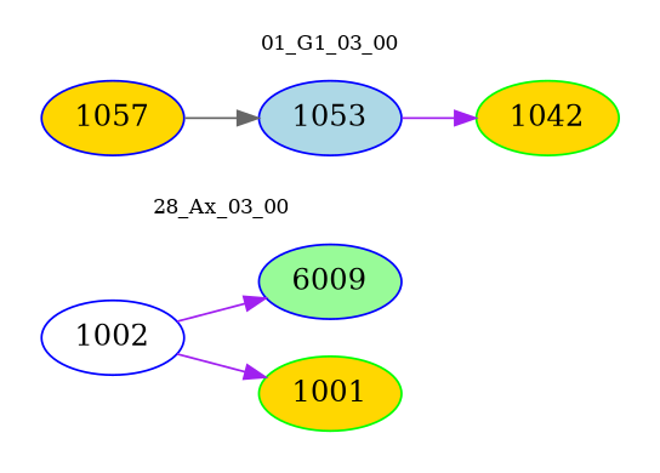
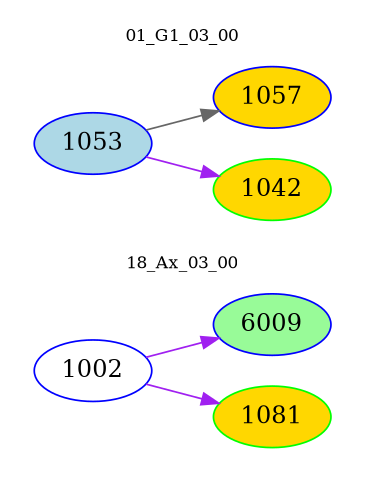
  digraph {
    rankdir=LR
    node [color=blue fillcolor=gold style=filled]
    edge [color=purple]
    n1 [fillcolor=white label=1002]
-   n2 [color=green label=1001]
+   n2 [color=green label=1081]
    n3 [fillcolor=palegreen label=6009]
    n4 [fillcolor=lightblue label=1053]
    n5 [color=green label=1042]
    n6 [label=1057]
    subgraph cluster_1 {
      color=white
      fontsize=10
-     label="28_Ax_03_00"
+     label="18_Ax_03_00"
      n1
      n2
      n3
    }
    subgraph cluster_2 {
      color=white
      fontsize=10
      label="01_G1_03_00"
      n4
      n5
      n6
    }
    n1 -> n2
    n1 -> n3
    n4 -> n5
-   n6 -> n4 [color=gray40]
+   n4 -> n6 [color=gray40]
  }
